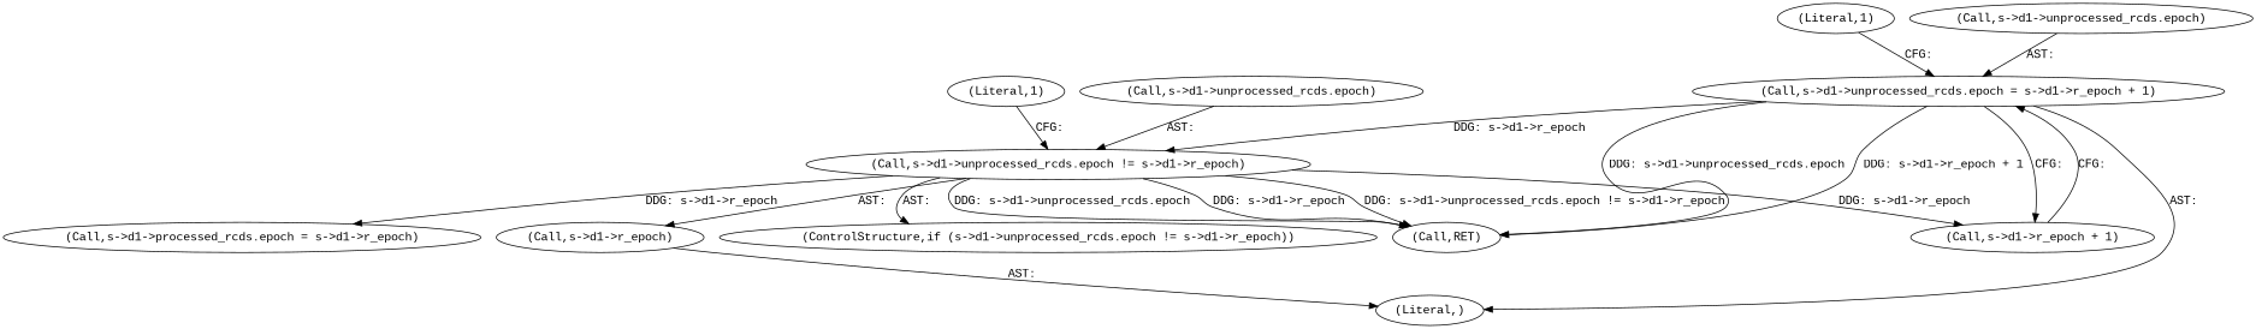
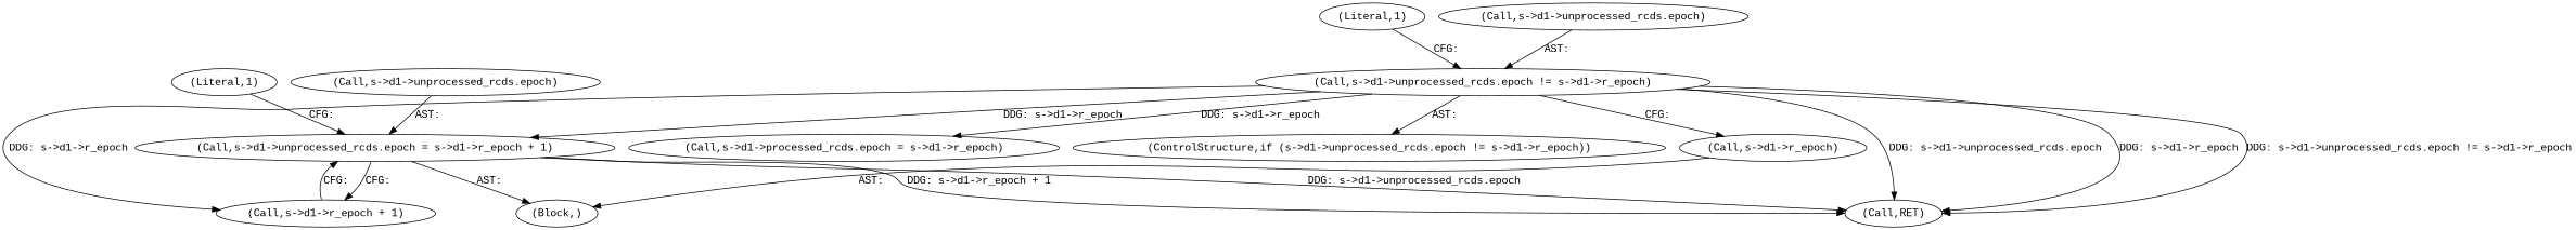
  digraph {
    fontname="Liberation Mono"
    node [fontname="Liberation Mono"]
    edge [fontname="Liberation Mono"]
    n1 [label="(Call,s->d1->unprocessed_rcds.epoch = s->d1->r_epoch + 1)"]
-   n2 [label="(Literal,)"]
+   n2 [label="(Block,)"]
    n3 [label="(Call,RET)"]
    n4 [label="(Call,s->d1->r_epoch + 1)"]
    n5 [label="(Call,s->d1->unprocessed_rcds.epoch != s->d1->r_epoch)"]
    n6 [label="(Call,s->d1->r_epoch)"]
    n7 [label="(Call,s->d1->processed_rcds.epoch = s->d1->r_epoch)"]
    n8 [label="(ControlStructure,if (s->d1->unprocessed_rcds.epoch != s->d1->r_epoch))"]
    n9 [label="(Literal,1)"]
    n10 [label="(Call,s->d1->unprocessed_rcds.epoch)"]
    n11 [label="(Literal,1)"]
    n12 [label="(Call,s->d1->unprocessed_rcds.epoch)"]
    n1 -> n2 [label="AST: "]
    n1 -> n3 [label="DDG: s->d1->unprocessed_rcds.epoch"]
    n1 -> n3 [label="DDG: s->d1->r_epoch + 1"]
    n1 -> n4 [label="CFG: "]
    n4 -> n1 [label="CFG: "]
-   n1 -> n5 [label="DDG: s->d1->r_epoch"]
+   n5 -> n1 [label="DDG: s->d1->r_epoch"]
    n5 -> n3 [label="DDG: s->d1->r_epoch"]
    n5 -> n3 [label="DDG: s->d1->unprocessed_rcds.epoch != s->d1->r_epoch"]
    n5 -> n3 [label="DDG: s->d1->unprocessed_rcds.epoch"]
    n5 -> n4 [label="DDG: s->d1->r_epoch"]
-   n5 -> n6 [label="AST: "]
+   n5 -> n6 [label="CFG: "]
    n5 -> n7 [label="DDG: s->d1->r_epoch"]
    n5 -> n8 [label="AST: "]
    n6 -> n2 [label="AST: "]
    n9 -> n1 [label="CFG: "]
    n10 -> n1 [label="AST: "]
    n11 -> n5 [label="CFG: "]
    n12 -> n5 [label="AST: "]
  }
